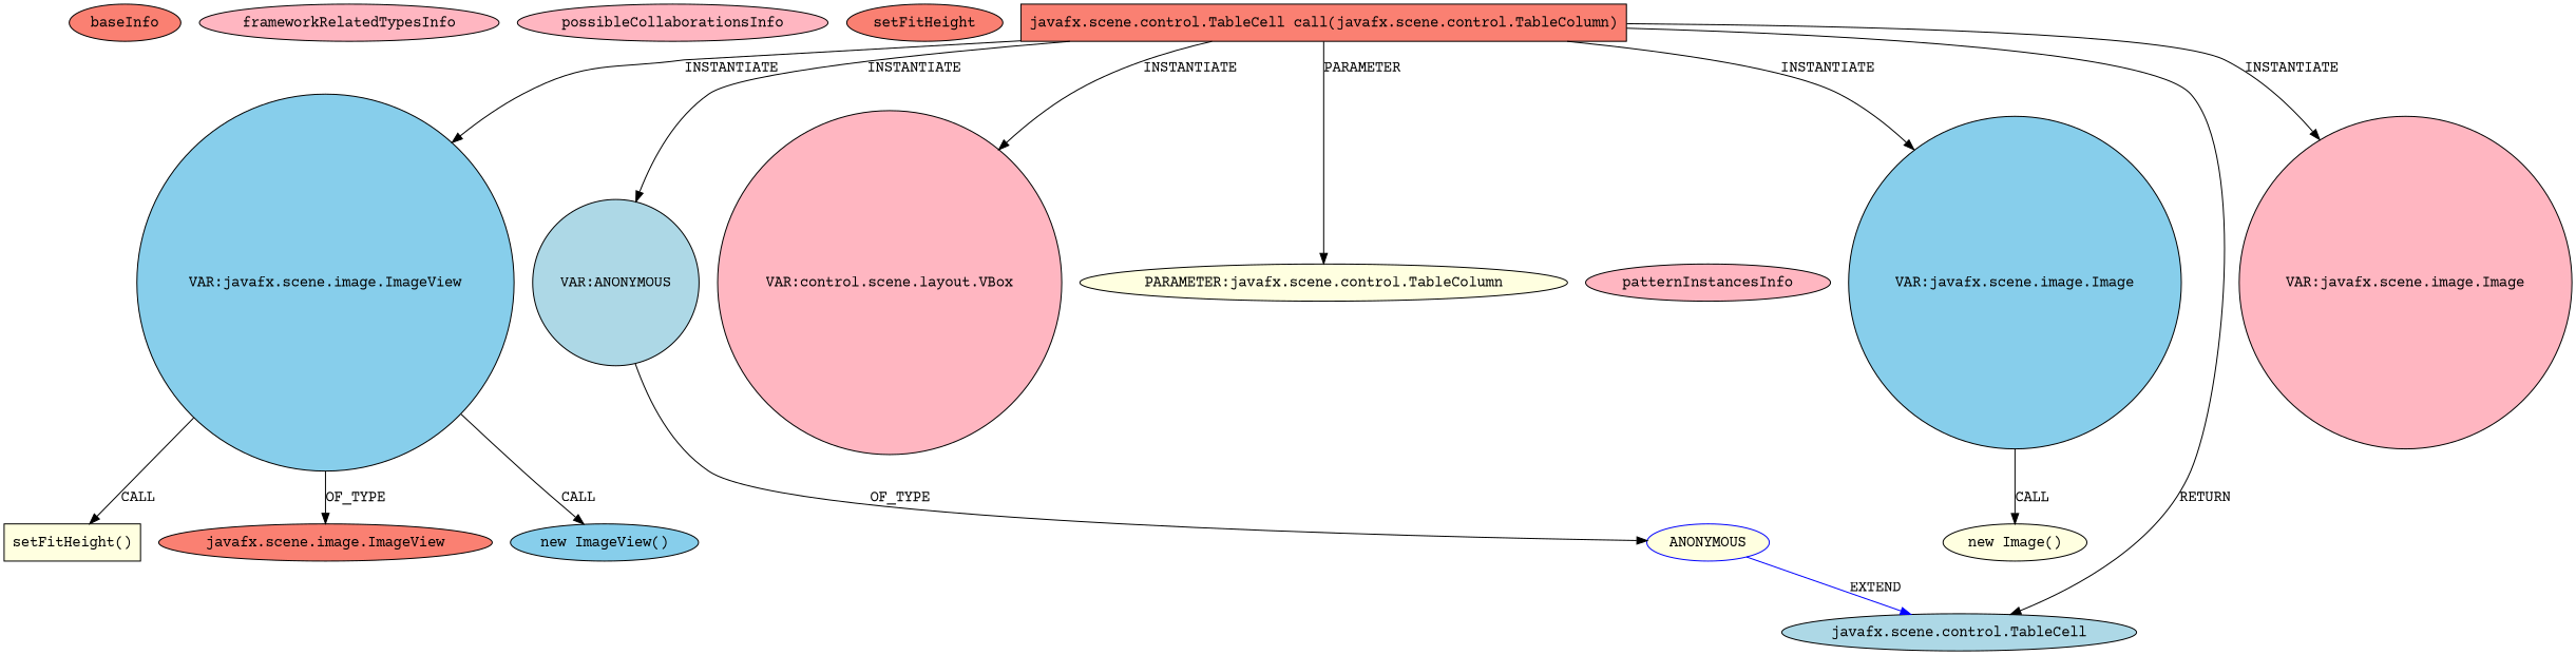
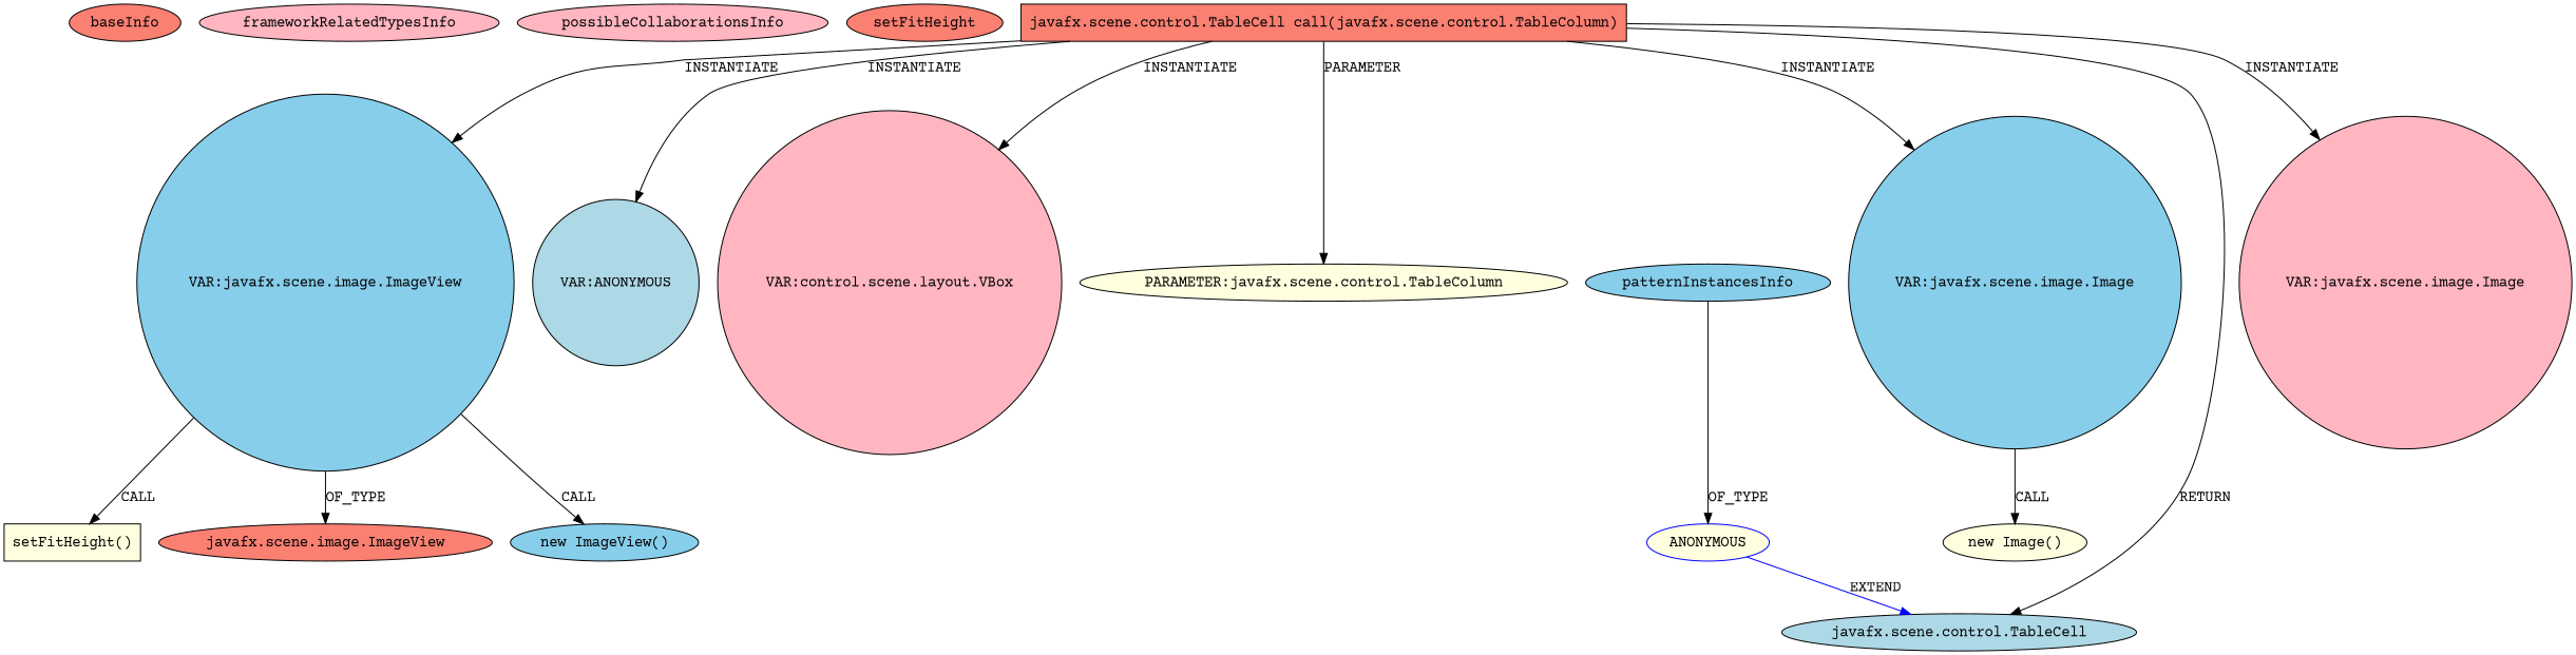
  digraph {
    fontname="Courier Prime"
    node [fillcolor=lightpink fontname="Courier Prime" style=filled isFrameworkType=false]
    edge [fontname="Courier Prime"]
    baseInfo [category=pattern fillcolor=salmon graphId=1064 isAnonymous=false possibleRelation=false isFrameworkType=""]
    frameworkRelatedTypesInfo [isFrameworkType=""]
    possibleCollaborationsInfo [isFrameworkType=""]
    n4 [fillcolor=salmon frequency=2.0 label=setFitHeight patternRootClient=null isFrameworkType=""]
-   patternInstancesInfo [0="geyrix57-Proyecto_1_Bases~/geyrix57-Proyecto_1_Bases/Proyecto_1_Bases-master/src/Control/ControlLog.java~void initialize(java.net.URL,java.util.ResourceBundle)~2716" isFrameworkType=""]
+   patternInstancesInfo [0="geyrix57-Proyecto_1_Bases~/geyrix57-Proyecto_1_Bases/Proyecto_1_Bases-master/src/Control/ControlLog.java~void initialize(java.net.URL,java.util.ResourceBundle)~2716" fillcolor=skyblue isFrameworkType=""]
    n6 [fillcolor=skyblue label="new ImageView()" vertexType=CONSTRUCTOR_CALL]
    n7 [fillcolor=skyblue label="VAR:javafx.scene.image.ImageView" shape=circle vertexType=VARIABLE_EXPRESION]
    n8 [fillcolor=lightyellow label="setFitHeight()" shape=box vertexType=INSIDE_CALL]
    n9 [fillcolor=salmon label="javafx.scene.image.ImageView" vertexType=FRAMEWORK_CLASS_TYPE]
    n10 [fillcolor=salmon label="javafx.scene.control.TableCell call(javafx.scene.control.TableColumn)" shape=box vertexType=OVERRIDING_METHOD_DECLARATION]
    n11 [label="VAR:control.scene.layout.VBox" shape=circle vertexType=VARIABLE_EXPRESION]
    n12 [fillcolor=lightyellow label="PARAMETER:javafx.scene.control.TableColumn" vertexType=PARAMETER_DECLARATION]
    n13 [fillcolor=skyblue label="VAR:javafx.scene.image.Image" shape=circle vertexType=VARIABLE_EXPRESION]
    n14 [fillcolor=lightblue label="VAR:ANONYMOUS" shape=circle vertexType=VARIABLE_EXPRESION]
    n15 [fillcolor=lightblue label="javafx.scene.control.TableCell" vertexType=FRAMEWORK_CLASS_TYPE]
    n16 [label="VAR:javafx.scene.image.Image" shape=circle vertexType=VARIABLE_EXPRESION]
    n17 [fillcolor=lightyellow label="new Image()" vertexType=CONSTRUCTOR_CALL]
    n18 [color=blue fillcolor=lightyellow label=ANONYMOUS vertexType=REFERENCE_ANONYMOUS_DECLARATION]
    n7 -> n6 [label=CALL]
    n7 -> n8 [label=CALL]
    n7 -> n9 [label=OF_TYPE]
    n10 -> n7 [label=INSTANTIATE]
    n10 -> n11 [label=INSTANTIATE]
    n10 -> n12 [label=PARAMETER]
    n10 -> n13 [label=INSTANTIATE]
    n10 -> n14 [label=INSTANTIATE]
    n10 -> n15 [label=RETURN]
    n10 -> n16 [label=INSTANTIATE]
    n13 -> n17 [label=CALL]
-   n14 -> n18 [label=OF_TYPE]
+   patternInstancesInfo -> n18 [label=OF_TYPE]
    n18 -> n15 [color=blue label=EXTEND]
  }
